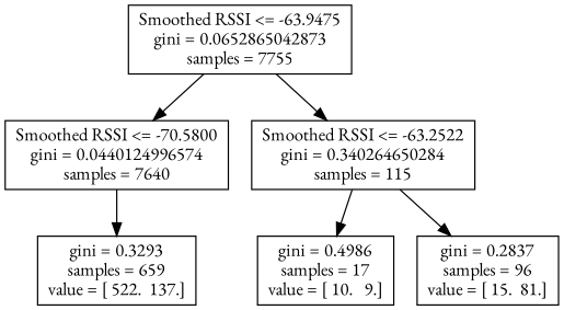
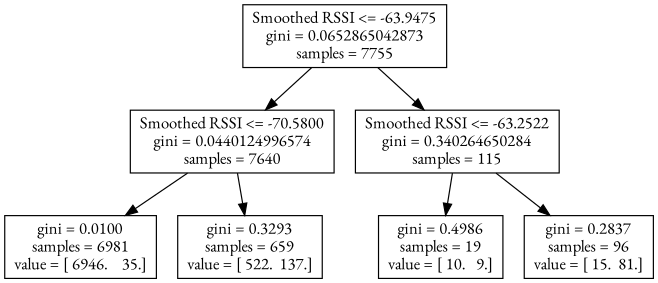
  digraph {
    fontname="EB Garamond"
    node [fontname="EB Garamond" shape=box]
    edge [fontname="EB Garamond"]
    n1 [label="Smoothed RSSI <= -63.9475\ngini = 0.0652865042873\nsamples = 7755"]
    n2 [label="Smoothed RSSI <= -70.5800\ngini = 0.0440124996574\nsamples = 7640"]
    n3 [label="Smoothed RSSI <= -63.2522\ngini = 0.340264650284\nsamples = 115"]
+   n4 [label="gini = 0.0100\nsamples = 6981\nvalue = [ 6946.    35.]"]
    n5 [label="gini = 0.3293\nsamples = 659\nvalue = [ 522.  137.]"]
-   n6 [label="gini = 0.4986\nsamples = 17\nvalue = [ 10.   9.]"]
+   n6 [label="gini = 0.4986\nsamples = 19\nvalue = [ 10.   9.]"]
    n7 [label="gini = 0.2837\nsamples = 96\nvalue = [ 15.  81.]"]
    n1 -> n2
    n1 -> n3
+   n2 -> n4
    n2 -> n5
    n3 -> n6
    n3 -> n7
  }
